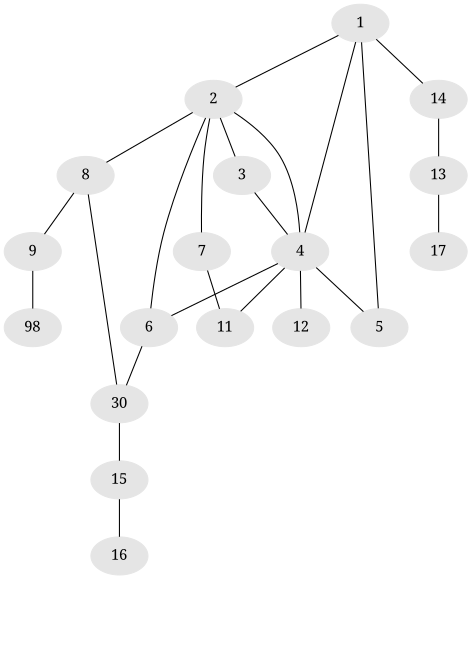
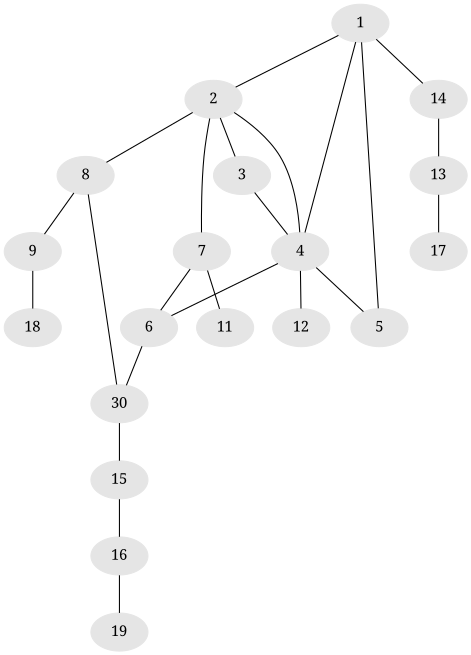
  graph {
    fontname="Noto Serif"
    node [color=gray90 fontname="Noto Serif" style=filled]
    edge [fontname="Noto Serif"]
    1
    2
    4
    5
    14
    3
    6
    7
    8
    11
    12
    13
    n13 [label=30]
    9
    15
    17
-   18 [label=98]
+   18
    16
+   19
    1 -- 2
    1 -- 4
    1 -- 5
    1 -- 14
    2 -- 4
    2 -- 3
-   2 -- 6
+   7 -- 6
    2 -- 7
    2 -- 8
    4 -- 5
    4 -- 6
-   4 -- 11
    4 -- 12
    14 -- 13
    3 -- 4
    6 -- n13
    7 -- 11
    8 -- n13
    8 -- 9
    13 -- 17
    n13 -- 15
    9 -- 18
    15 -- 16
+   16 -- 19
  }
